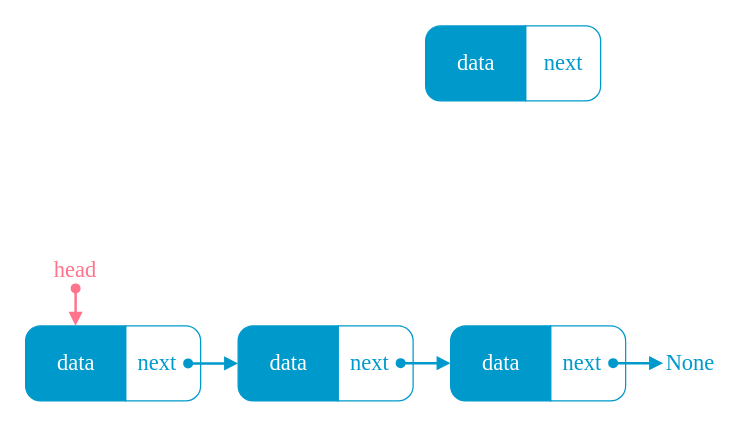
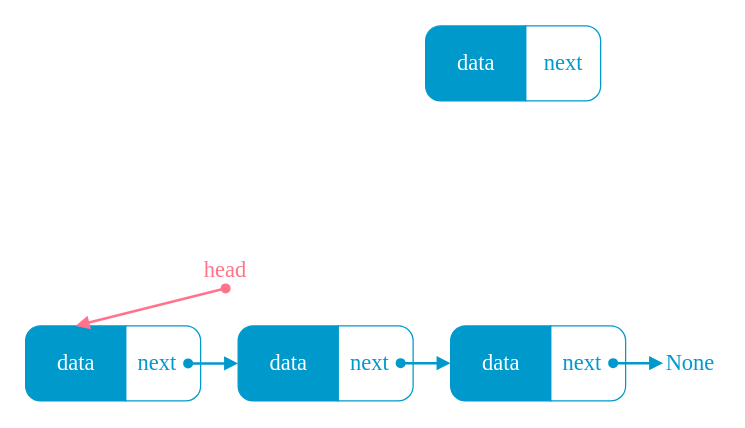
  <mxCell id="0" />
  <mxCell id="1" parent="0" />
  <mxCell id="2" value="data" style="verticalLabelPosition=middle;verticalAlign=middle;html=1;shape=mxgraph.basic.rect;fillColor2=none;strokeWidth=1;size=12;indent=5;rectStyle=square;topLeftStyle=rounded;bottomLeftStyle=rounded;fillColor=#0099CC;horizontal=1;labelPosition=center;align=center;fontSize=18;fontFamily=Consolas;fontColor=#FFFFFF;strokeColor=#0099CC;" parent="1" vertex="1"><mxGeometry x="340" y="20" width="80" height="60" as="geometry" /></mxCell>
  <mxCell id="3" value="next" style="verticalLabelPosition=middle;verticalAlign=middle;html=1;shape=mxgraph.basic.rect;fillColor2=none;strokeWidth=1;size=12;indent=5;rectStyle=square;topLeftStyle=default;bottomLeftStyle=default;fillColor=none;horizontal=1;labelPosition=center;align=center;fontSize=18;fontFamily=Consolas;fontColor=#0099CC;strokeColor=#0099CC;topRightStyle=rounded;bottomRightStyle=rounded;" parent="1" vertex="1"><mxGeometry x="420" y="20" width="60" height="60" as="geometry" /></mxCell>
  <mxCell id="4" value="data" style="verticalLabelPosition=middle;verticalAlign=middle;html=1;shape=mxgraph.basic.rect;fillColor2=none;strokeWidth=1;size=12;indent=5;rectStyle=square;topLeftStyle=rounded;bottomLeftStyle=rounded;fillColor=#0099CC;horizontal=1;labelPosition=center;align=center;fontSize=18;fontFamily=consolas;fontColor=#FFFFFF;strokeColor=#0099CC;" vertex="1" parent="1"><mxGeometry x="20" y="260" width="80" height="60" as="geometry" /></mxCell>
  <mxCell id="5" value="next" style="verticalLabelPosition=middle;verticalAlign=middle;html=1;shape=mxgraph.basic.rect;fillColor2=none;strokeWidth=1;size=12;indent=5;rectStyle=square;topLeftStyle=default;bottomLeftStyle=default;fillColor=none;horizontal=1;labelPosition=center;align=center;fontSize=18;fontFamily=consolas;fontColor=#0099CC;strokeColor=#0099CC;topRightStyle=rounded;bottomRightStyle=rounded;textDirection=ltr;spacingLeft=-10;" vertex="1" parent="1"><mxGeometry x="100" y="260" width="60" height="60" as="geometry" /></mxCell>
  <mxCell id="6" value="data" style="verticalLabelPosition=middle;verticalAlign=middle;html=1;shape=mxgraph.basic.rect;fillColor2=none;strokeWidth=1;size=12;indent=5;rectStyle=square;topLeftStyle=rounded;bottomLeftStyle=rounded;fillColor=#0099CC;horizontal=1;labelPosition=center;align=center;fontSize=18;fontFamily=consolas;fontColor=#FFFFFF;strokeColor=#0099CC;" vertex="1" parent="1"><mxGeometry x="190" y="260" width="80" height="60" as="geometry" /></mxCell>
  <mxCell id="7" value="next" style="verticalLabelPosition=middle;verticalAlign=middle;html=1;shape=mxgraph.basic.rect;fillColor2=none;strokeWidth=1;size=12;indent=5;rectStyle=square;topLeftStyle=default;bottomLeftStyle=default;fillColor=none;horizontal=1;labelPosition=center;align=center;fontSize=18;fontFamily=consolas;fontColor=#0099CC;strokeColor=#0099CC;topRightStyle=rounded;bottomRightStyle=rounded;spacingLeft=-10;" vertex="1" parent="1"><mxGeometry x="270" y="260" width="60" height="60" as="geometry" /></mxCell>
  <mxCell id="8" value="data" style="verticalLabelPosition=middle;verticalAlign=middle;html=1;shape=mxgraph.basic.rect;fillColor2=none;strokeWidth=1;size=12;indent=5;rectStyle=square;topLeftStyle=rounded;bottomLeftStyle=rounded;fillColor=#0099CC;horizontal=1;labelPosition=center;align=center;fontSize=18;fontFamily=consolas;fontColor=#FFFFFF;strokeColor=#0099CC;" vertex="1" parent="1"><mxGeometry x="360" y="260" width="80" height="60" as="geometry" /></mxCell>
  <mxCell id="9" value="next" style="verticalLabelPosition=middle;verticalAlign=middle;html=1;shape=mxgraph.basic.rect;fillColor2=none;strokeWidth=1;size=12;indent=5;rectStyle=square;topLeftStyle=default;bottomLeftStyle=default;fillColor=none;horizontal=1;labelPosition=center;align=center;fontSize=18;fontFamily=consolas;fontColor=#0099CC;strokeColor=#0099CC;topRightStyle=rounded;bottomRightStyle=rounded;spacingLeft=-10;" vertex="1" parent="1"><mxGeometry x="440" y="260" width="60" height="60" as="geometry" /></mxCell>
  <mxCell id="10" value="" style="endArrow=block;html=1;rounded=0;fontFamily=consolas;fontSize=18;fontColor=#FFFFFF;strokeColor=#0099CC;endFill=1;strokeWidth=2;startArrow=oval;startFill=1;shadow=0;labelBackgroundColor=#5B9BD5;" edge="1" parent="1"><mxGeometry width="50" height="50" relative="1" as="geometry"><mxPoint x="150" y="290" as="sourcePoint" /><mxPoint x="190" y="290" as="targetPoint" /></mxGeometry></mxCell>
  <mxCell id="11" value="" style="endArrow=block;html=1;rounded=0;fontFamily=consolas;fontSize=18;fontColor=#FFFFFF;strokeColor=#0099CC;endFill=1;strokeWidth=2;startArrow=oval;startFill=1;shadow=0;labelBackgroundColor=#5B9BD5;" edge="1" parent="1"><mxGeometry width="50" height="50" relative="1" as="geometry"><mxPoint x="320" y="289.8" as="sourcePoint" /><mxPoint x="360" y="289.8" as="targetPoint" /></mxGeometry></mxCell>
  <mxCell id="12" value="" style="endArrow=block;html=1;rounded=0;fontFamily=consolas;fontSize=18;fontColor=#FFFFFF;strokeColor=#0099CC;endFill=1;strokeWidth=2;startArrow=oval;startFill=1;shadow=0;labelBackgroundColor=#5B9BD5;" edge="1" parent="1"><mxGeometry width="50" height="50" relative="1" as="geometry"><mxPoint x="490" y="289.8" as="sourcePoint" /><mxPoint x="530" y="289.8" as="targetPoint" /></mxGeometry></mxCell>
- <mxCell id="13" value="head" style="rounded=1;whiteSpace=wrap;html=1;strokeColor=none;fillColor=none;fontFamily=consolas;fontColor=#FF748C;fontSize=18;" vertex="1" parent="1"><mxGeometry x="30" y="200" width="60" height="30" as="geometry" /></mxCell>
+ <mxCell id="13" value="head" style="rounded=1;whiteSpace=wrap;html=1;strokeColor=none;fillColor=none;fontFamily=consolas;fontColor=#FF748C;fontSize=18;" vertex="1" parent="1"><mxGeometry x="150" y="200" width="60" height="30" as="geometry" /></mxCell>
  <mxCell id="14" value="" style="endArrow=block;html=1;rounded=0;fontFamily=consolas;fontSize=18;fontColor=#FFFFFF;strokeColor=#FF748C;exitX=0.5;exitY=1;exitDx=0;exitDy=0;endFill=1;strokeWidth=2;startArrow=oval;startFill=1;entryX=0.5;entryY=0;entryDx=0;entryDy=0;entryPerimeter=0;" edge="1" parent="1" source="13"><mxGeometry width="50" height="50" relative="1" as="geometry"><mxPoint x="31.663" y="225.66" as="sourcePoint" /><mxPoint x="60" y="260" as="targetPoint" /></mxGeometry></mxCell>
  <mxCell id="15" value="None" style="strokeWidth=1;html=1;shadow=0;dashed=0;shape=mxgraph.ios.iTextInput;strokeColor=none;buttonText=;fontSize=18;whiteSpace=wrap;align=center;comic=0;fontFamily=consolas;fillColor=none;fontColor=#0099CC;" vertex="1" parent="1"><mxGeometry x="530" y="282.5" width="43.5" height="15" as="geometry" /></mxCell>
